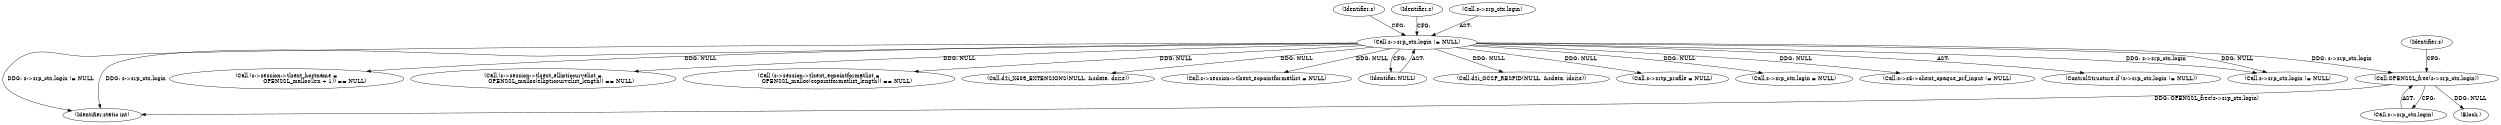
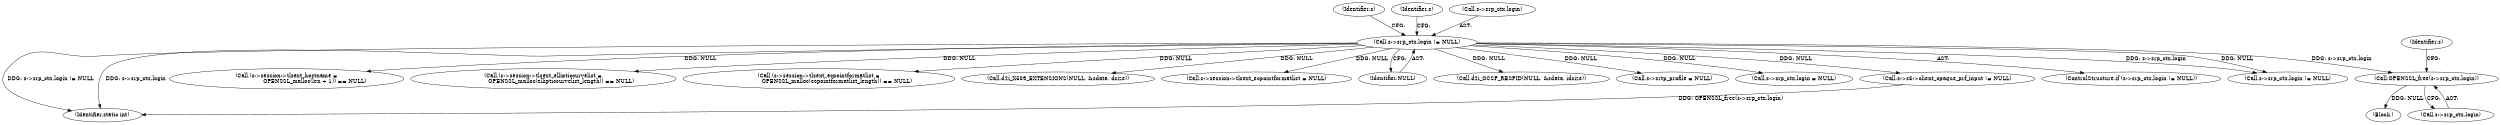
  digraph {
    n1 [label="(Call,OPENSSL_free(s->srp_ctx.login))"]
    n2 [label="(Identifier,static int)"]
    n3 [label="(Block,)"]
    n4 [label="(Call,s->srp_ctx.login)"]
    n5 [label="(Call,s->srp_ctx.login != NULL)"]
    n6 [label="(Call,(s->session->tlsext_hostname =\n                                 OPENSSL_malloc(len + 1)) == NULL)"]
    n7 [label="(Call,(s->session->tlsext_ellipticcurvelist =\n                     OPENSSL_malloc(ellipticcurvelist_length)) == NULL)"]
    n8 [label="(Call,(s->session->tlsext_ecpointformatlist =\n                     OPENSSL_malloc(ecpointformatlist_length)) == NULL)"]
    n9 [label="(Call,d2i_X509_EXTENSIONS(NULL, &sdata, dsize))"]
    n10 [label="(Call,s->session->tlsext_ecpointformatlist = NULL)"]
    n11 [label="(Identifier,NULL)"]
    n12 [label="(Call,d2i_OCSP_RESPID(NULL, &sdata, idsize))"]
    n13 [label="(Call,s->srtp_profile = NULL)"]
    n14 [label="(Call,s->srp_ctx.login = NULL)"]
    n15 [label="(Call,s->s3->client_opaque_prf_input != NULL)"]
    n16 [label="(ControlStructure,if (s->srp_ctx.login != NULL))"]
    n17 [label="(Call,s->srp_ctx.login != NULL)"]
    n18 [label="(Identifier,s)"]
    n19 [label="(Identifier,s)"]
    n20 [label="(Identifier,s)"]
    n21 [label="(Call,s->srp_ctx.login)"]
-   n1 -> n2 [label="DDG: OPENSSL_free(s->srp_ctx.login)"]
+   n15 -> n2 [label="DDG: OPENSSL_free(s->srp_ctx.login)"]
    n1 -> n3 [label="DDG: NULL"]
    n1 -> n4 [label="CFG: "]
    n4 -> n1 [label="AST: "]
    n5 -> n1 [label="DDG: s->srp_ctx.login"]
    n5 -> n2 [label="DDG: s->srp_ctx.login != NULL"]
    n5 -> n2 [label="DDG: s->srp_ctx.login"]
    n5 -> n6 [label="DDG: NULL"]
    n5 -> n7 [label="DDG: NULL"]
    n5 -> n8 [label="DDG: NULL"]
    n5 -> n9 [label="DDG: NULL"]
    n5 -> n10 [label="DDG: NULL"]
    n5 -> n11 [label="CFG: "]
    n5 -> n12 [label="DDG: NULL"]
    n5 -> n13 [label="DDG: NULL"]
    n5 -> n14 [label="DDG: NULL"]
    n5 -> n15 [label="DDG: NULL"]
    n5 -> n16 [label="AST: "]
    n5 -> n17 [label="DDG: s->srp_ctx.login"]
    n5 -> n17 [label="DDG: NULL"]
    n11 -> n5 [label="AST: "]
    n18 -> n5 [label="CFG: "]
    n19 -> n1 [label="CFG: "]
    n20 -> n5 [label="CFG: "]
    n21 -> n5 [label="AST: "]
  }
